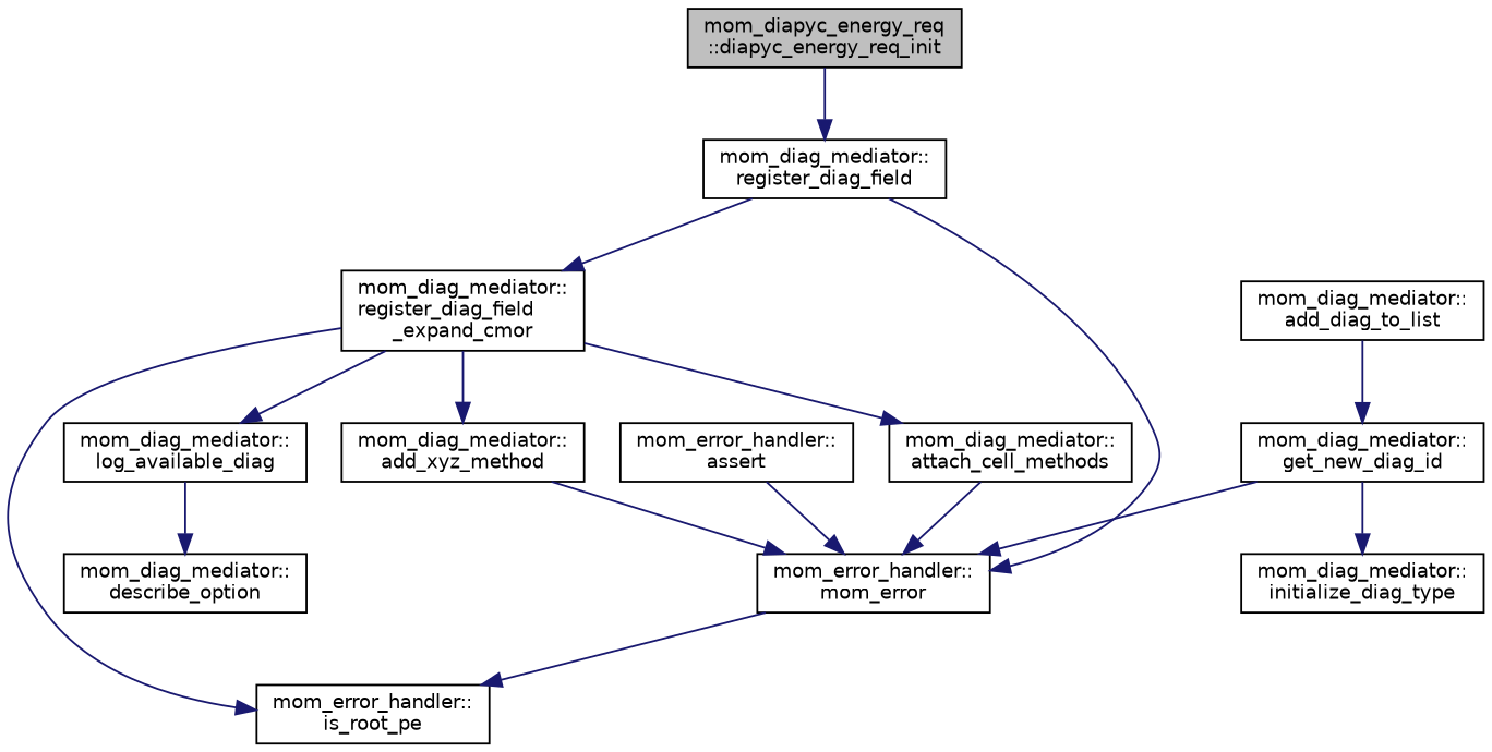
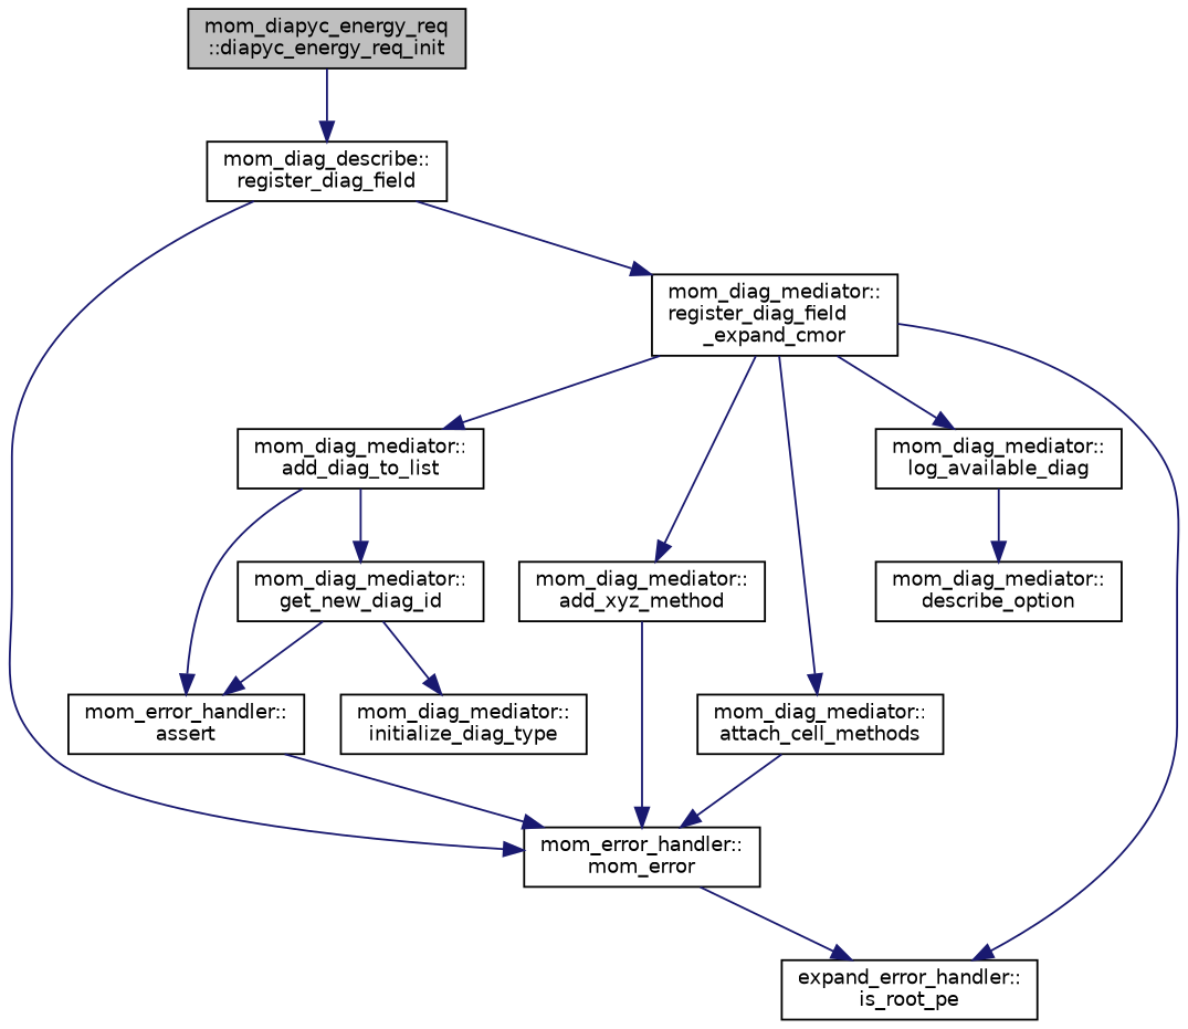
  digraph {
    rankdir=TB
    node [color=black fillcolor=white fontname=Helvetica fontsize=10 shape=record style=filled]
    edge [color=midnightblue fontname=Helvetica fontsize=10 labelfontname=Helvetica labelfontsize=10 style=solid]
    n1 [fillcolor=grey75 fontcolor=black height=0.2 label="mom_diapyc_energy_req\l::diapyc_energy_req_init" width=0.4]
-   n2 [height=0.2 label="mom_diag_mediator::\lregister_diag_field" width=0.4]
+   n2 [height=0.2 label="mom_diag_describe::\lregister_diag_field" width=0.4]
    n3 [height=0.2 label="mom_error_handler::\lmom_error" width=0.4]
    n4 [height=0.2 label="mom_diag_mediator::\lregister_diag_field\l_expand_cmor" width=0.4]
-   n5 [height=0.2 label="mom_error_handler::\lis_root_pe" width=0.4]
+   n5 [height=0.2 label="expand_error_handler::\lis_root_pe" width=0.4]
    n6 [height=0.2 label="mom_diag_mediator::\ladd_diag_to_list" width=0.4]
    n7 [height=0.2 label="mom_diag_mediator::\ladd_xyz_method" width=0.4]
    n8 [height=0.2 label="mom_diag_mediator::\lattach_cell_methods" width=0.4]
    n9 [height=0.2 label="mom_diag_mediator::\llog_available_diag" width=0.4]
    n10 [height=0.2 label="mom_error_handler::\lassert" width=0.4]
    n11 [height=0.2 label="mom_diag_mediator::\lget_new_diag_id" width=0.4]
    n12 [height=0.2 label="mom_diag_mediator::\ldescribe_option" width=0.4]
    n13 [height=0.2 label="mom_diag_mediator::\linitialize_diag_type" width=0.4]
    n1 -> n2
    n2 -> n3
    n2 -> n4
    n3 -> n5
    n4 -> n5
+   n4 -> n6
    n4 -> n7
    n4 -> n8
    n4 -> n9
+   n6 -> n10
    n6 -> n11
    n7 -> n3
    n8 -> n3
    n9 -> n12
    n10 -> n3
-   n11 -> n3
+   n11 -> n10
    n11 -> n13
  }
